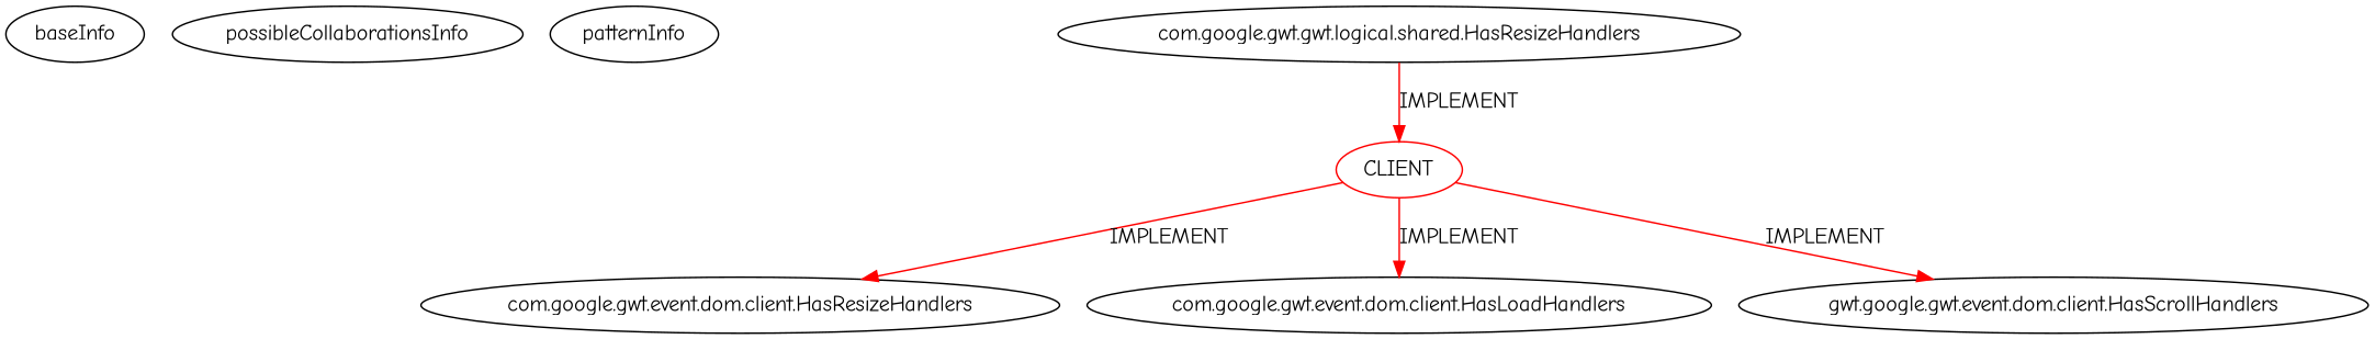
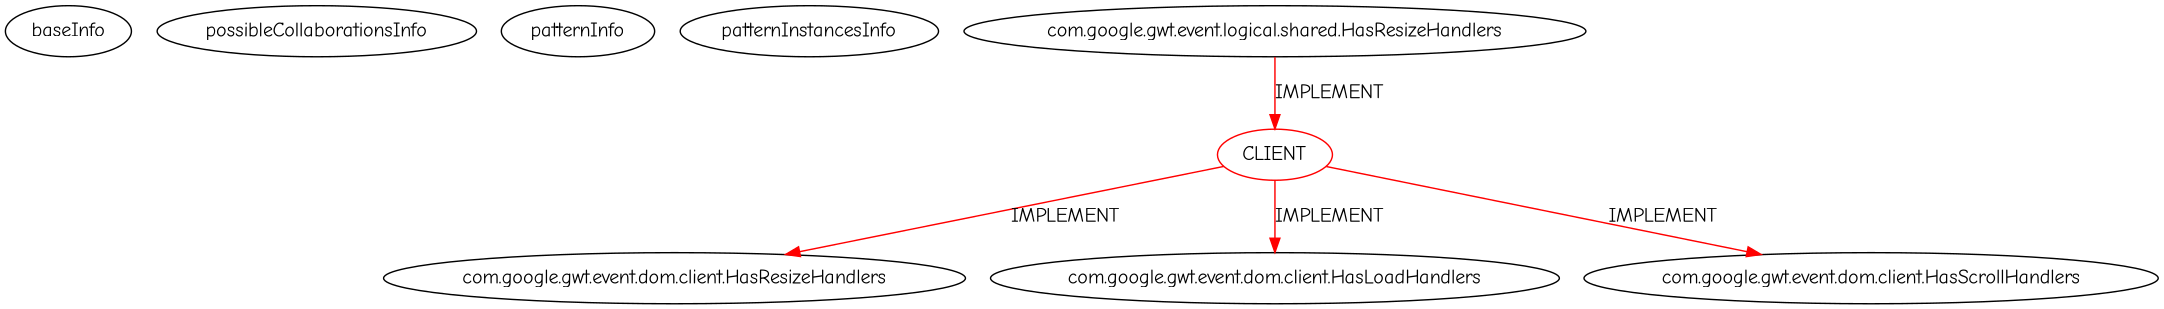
  digraph {
    fontname="Comic Neue"
    node [fontname="Comic Neue" isFrameworkType=false]
    edge [color=red fontname="Comic Neue"]
    baseInfo [category=pattern graphId=2068 isAnonymous=false possibleRelation=false isFrameworkType=""]
    possibleCollaborationsInfo [isFrameworkType=""]
    patternInfo [frequency=2.0 patternRootClient=0 isFrameworkType=""]
+   patternInstancesInfo [0="mguiral-GwtSvgLib~/mguiral-GwtSvgLib/GwtSvgLib-master/src/gwt/html5/svg/client/user/events/HasDocumentHandlers.java~HasDocumentHandlers~3970" 1="mguiral-GwtSvgLib~/mguiral-GwtSvgLib/GwtSvgLib-master/src/gwt/html5/svg/client/user/ui/SVGWidget.java~SVGWidget~3992" isFrameworkType=""]
    n5 [label="com.google.gwt.event.dom.client.HasResizeHandlers" vertexType=FRAMEWORK_INTERFACE_TYPE]
    n6 [color=red label=CLIENT vertexType=ROOT_CLIENT_CLASS_DECLARATION]
    n7 [label="com.google.gwt.event.dom.client.HasLoadHandlers" vertexType=FRAMEWORK_INTERFACE_TYPE]
-   n8 [label="gwt.google.gwt.event.dom.client.HasScrollHandlers" vertexType=FRAMEWORK_INTERFACE_TYPE]
-   n9 [label="com.google.gwt.gwt.logical.shared.HasResizeHandlers" vertexType=FRAMEWORK_INTERFACE_TYPE]
+   n8 [label="com.google.gwt.event.dom.client.HasScrollHandlers" vertexType=FRAMEWORK_INTERFACE_TYPE]
+   n9 [label="com.google.gwt.event.logical.shared.HasResizeHandlers" vertexType=FRAMEWORK_INTERFACE_TYPE]
    n6 -> n5 [label=IMPLEMENT]
    n6 -> n7 [label=IMPLEMENT]
    n6 -> n8 [label=IMPLEMENT]
    n9 -> n6 [label=IMPLEMENT]
  }
